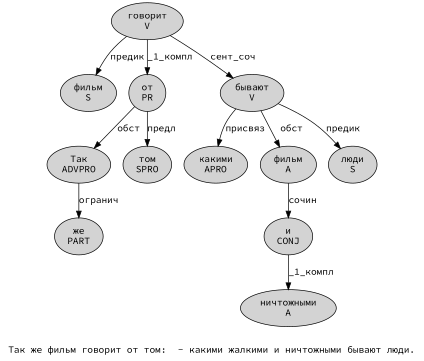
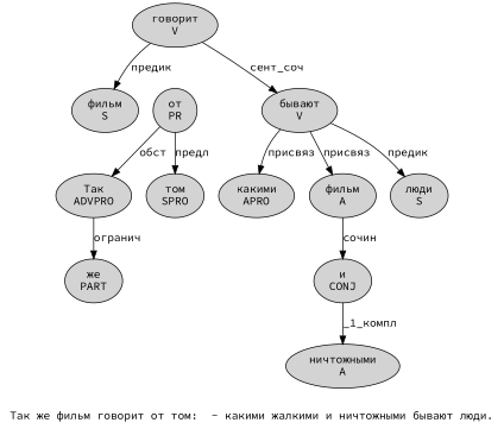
  digraph {
    fontname="Source Code Pro"
    label="Так же фильм говорит от том:  - какими жалкими и ничтожными бывают люди."
    node [fillcolor=lightgray fontname="Source Code Pro" penwidth=1 shape=ellipse style=filled]
    edge [fontname="Source Code Pro"]
    n1 [label="Так\nADVPRO"]
    n2 [label="же\nPART"]
    n3 [label="фильм\nS"]
    n4 [label="говорит\nV"]
    n5 [label="от\nPR"]
    n6 [label="бывают\nV"]
    n7 [label="том\nSPRO"]
    n8 [label="какими\nAPRO"]
    n9 [label="фильм\nA"]
    n10 [label="люди\nS"]
    n11 [label="и\nCONJ"]
    n12 [label="ничтожными\nA"]
    n1 -> n2 [label="огранич"]
    n4 -> n3 [label="предик"]
-   n4 -> n5 [label="_1_компл"]
    n4 -> n6 [label="сент_соч"]
    n5 -> n1 [label="обст"]
    n5 -> n7 [label="предл"]
    n6 -> n8 [label="присвяз"]
-   n6 -> n9 [label="обст"]
+   n6 -> n9 [label="присвяз"]
    n6 -> n10 [label="предик"]
    n9 -> n11 [label="сочин"]
    n11 -> n12 [label="_1_компл"]
  }
